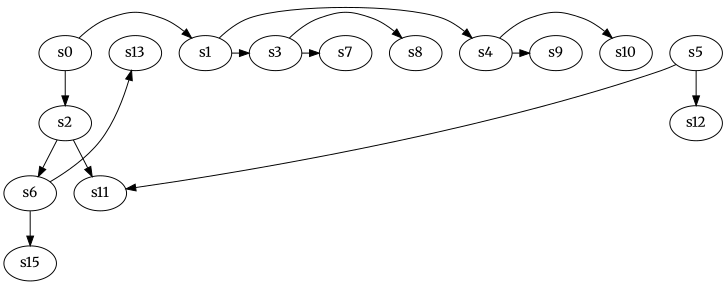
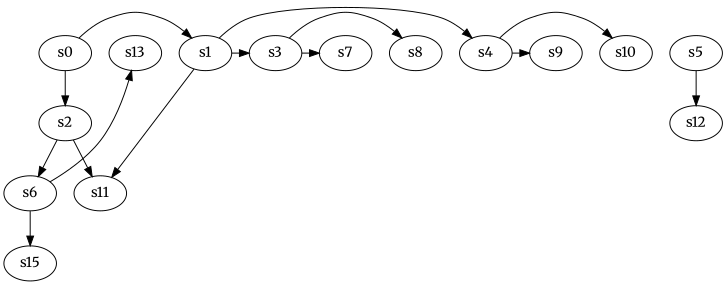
  digraph {
    fontname=Merriweather
    node [fontname=Merriweather player=0]
    edge [fontname=Merriweather]
    s0
    s1
    s2 [player=1]
    s3
    s4 [player=1]
    s6
    s11
    s7 [player=1]
    s8
    s9
    s10
    s5 [player=1]
    s12
    s13 [player=1]
    n15 [label=s15]
    s0 -> s1 [constraint="time % 2 == 0 || time % 4 == 1"]
    s0 -> s2
    s1 -> s3 [constraint="time % 3 == 0 || time % 2 == 1"]
    s1 -> s4 [constraint="time % 3 == 2"]
    s2 -> s6
    s2 -> s11
    s3 -> s7 [constraint="time % 2 == 0 || time % 3 == 1"]
    s3 -> s8 [constraint="time % 5 == 1"]
    s4 -> s9 [constraint="time == 2"]
    s4 -> s10 [constraint="time == 5 || time == 8 || time == 13"]
    s6 -> s13 [constraint="!(time % 4 == 0)"]
    s6 -> n15
-   s5 -> s11 [constraint="time % 4 == 0 || time % 2 == 1"]
+   s1 -> s11 [constraint="time % 4 == 0 || time % 2 == 1"]
    s5 -> s12
  }
